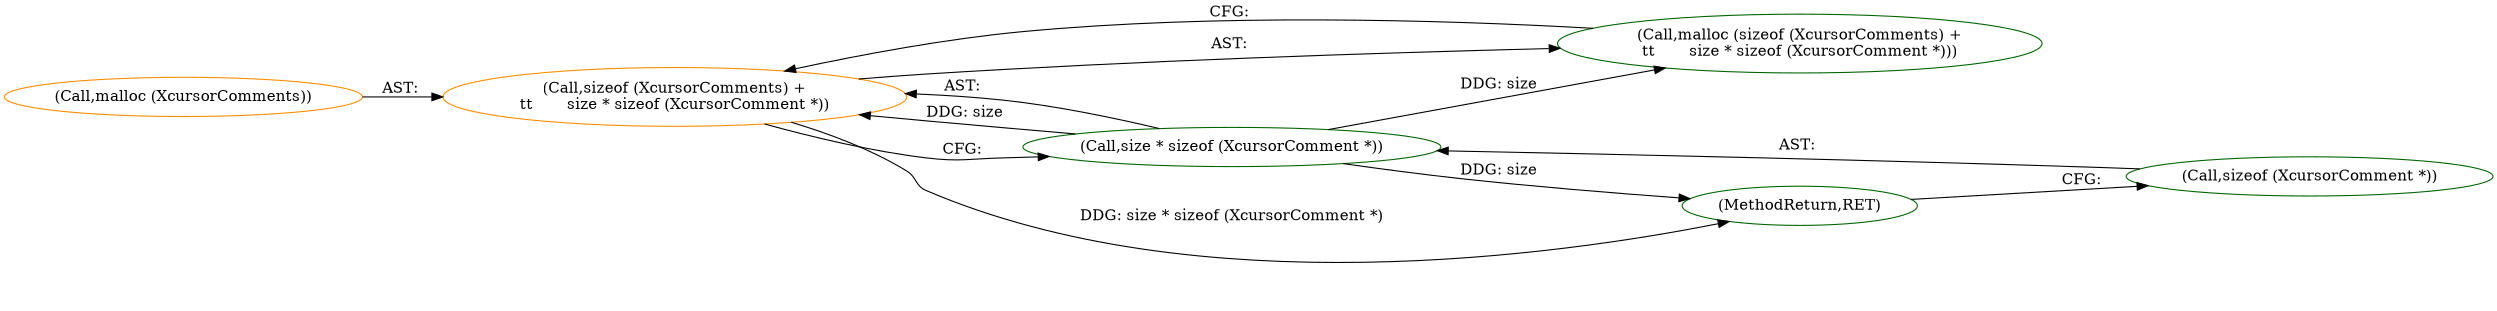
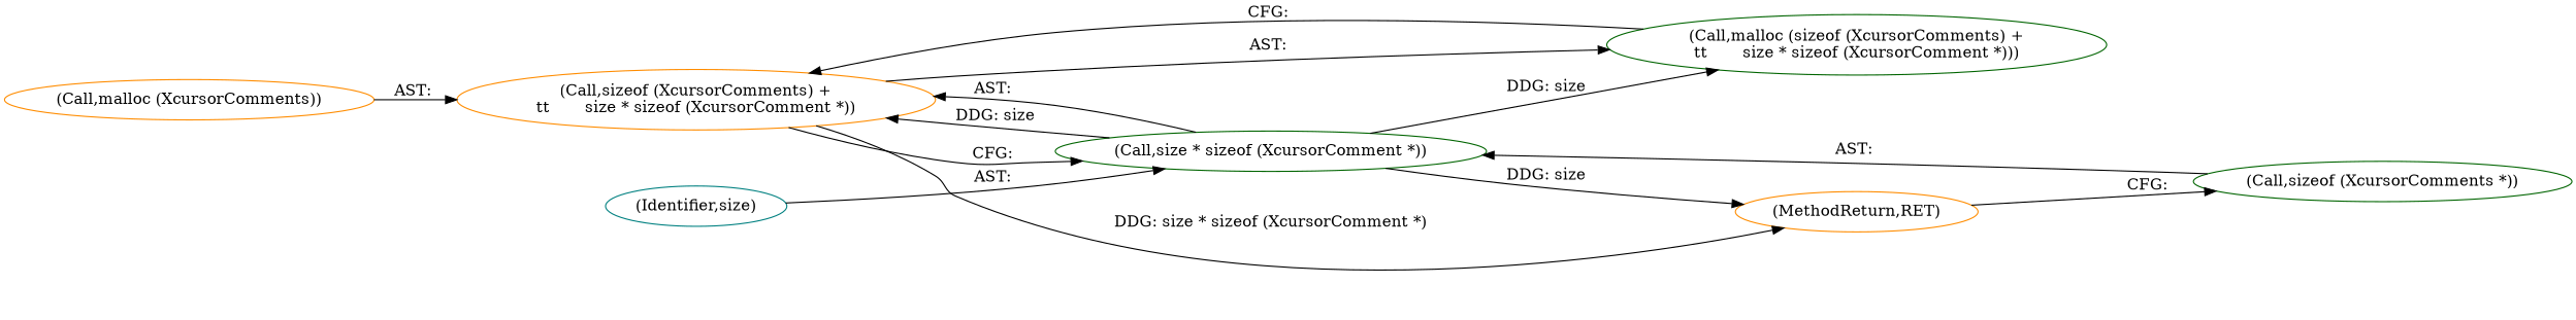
  digraph {
    rankdir=LR
    node [color=darkorange]
    n1 [label="(Call,sizeof (XcursorComments) +\n\t\t       size * sizeof (XcursorComment *))"]
    n2 [color=darkgreen label="(Call,size * sizeof (XcursorComment *))"]
    n3 [color=darkgreen label="(Call,malloc (sizeof (XcursorComments) +\n\t\t       size * sizeof (XcursorComment *)))"]
-   n4 [color=darkgreen label="(MethodReturn,RET)"]
-   n5 [color=darkgreen label="(Call,sizeof (XcursorComment *))"]
+   n4 [label="(MethodReturn,RET)"]
+   n5 [color=darkgreen label="(Call,sizeof (XcursorComments *))"]
    n6 [label="(Call,malloc (XcursorComments))"]
+   n7 [color=teal label="(Identifier,size)"]
    n1 -> n2 [label="CFG: "]
    n1 -> n3 [label="AST: "]
    n1 -> n4 [label="DDG: size * sizeof (XcursorComment *)"]
    n2 -> n1 [label="AST: "]
    n2 -> n1 [label="DDG: size"]
    n2 -> n3 [label="DDG: size"]
    n2 -> n4 [label="DDG: size"]
    n3 -> n1 [label="CFG: "]
    n4 -> n5 [label="CFG: "]
    n5 -> n2 [label="AST: "]
    n6 -> n1 [label="AST: "]
+   n7 -> n2 [label="AST: "]
  }
